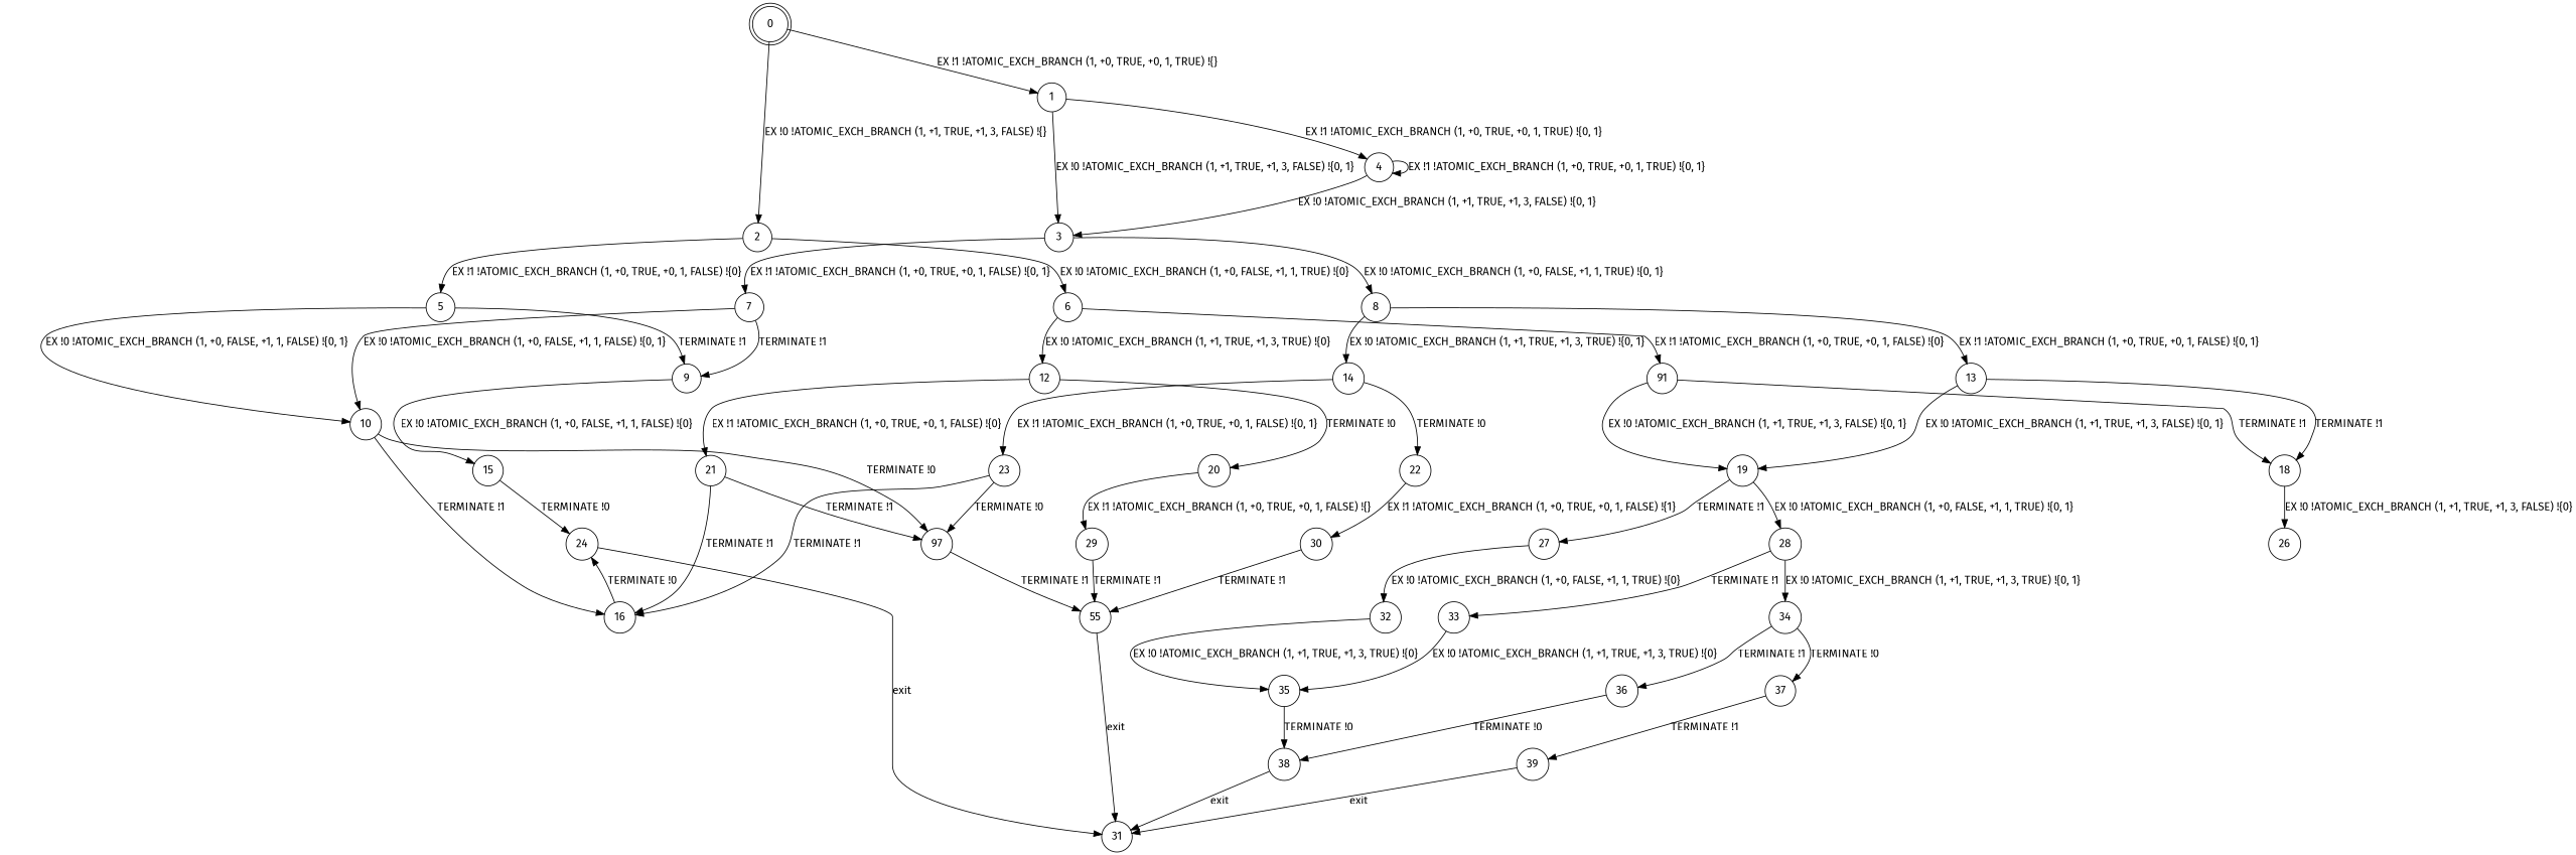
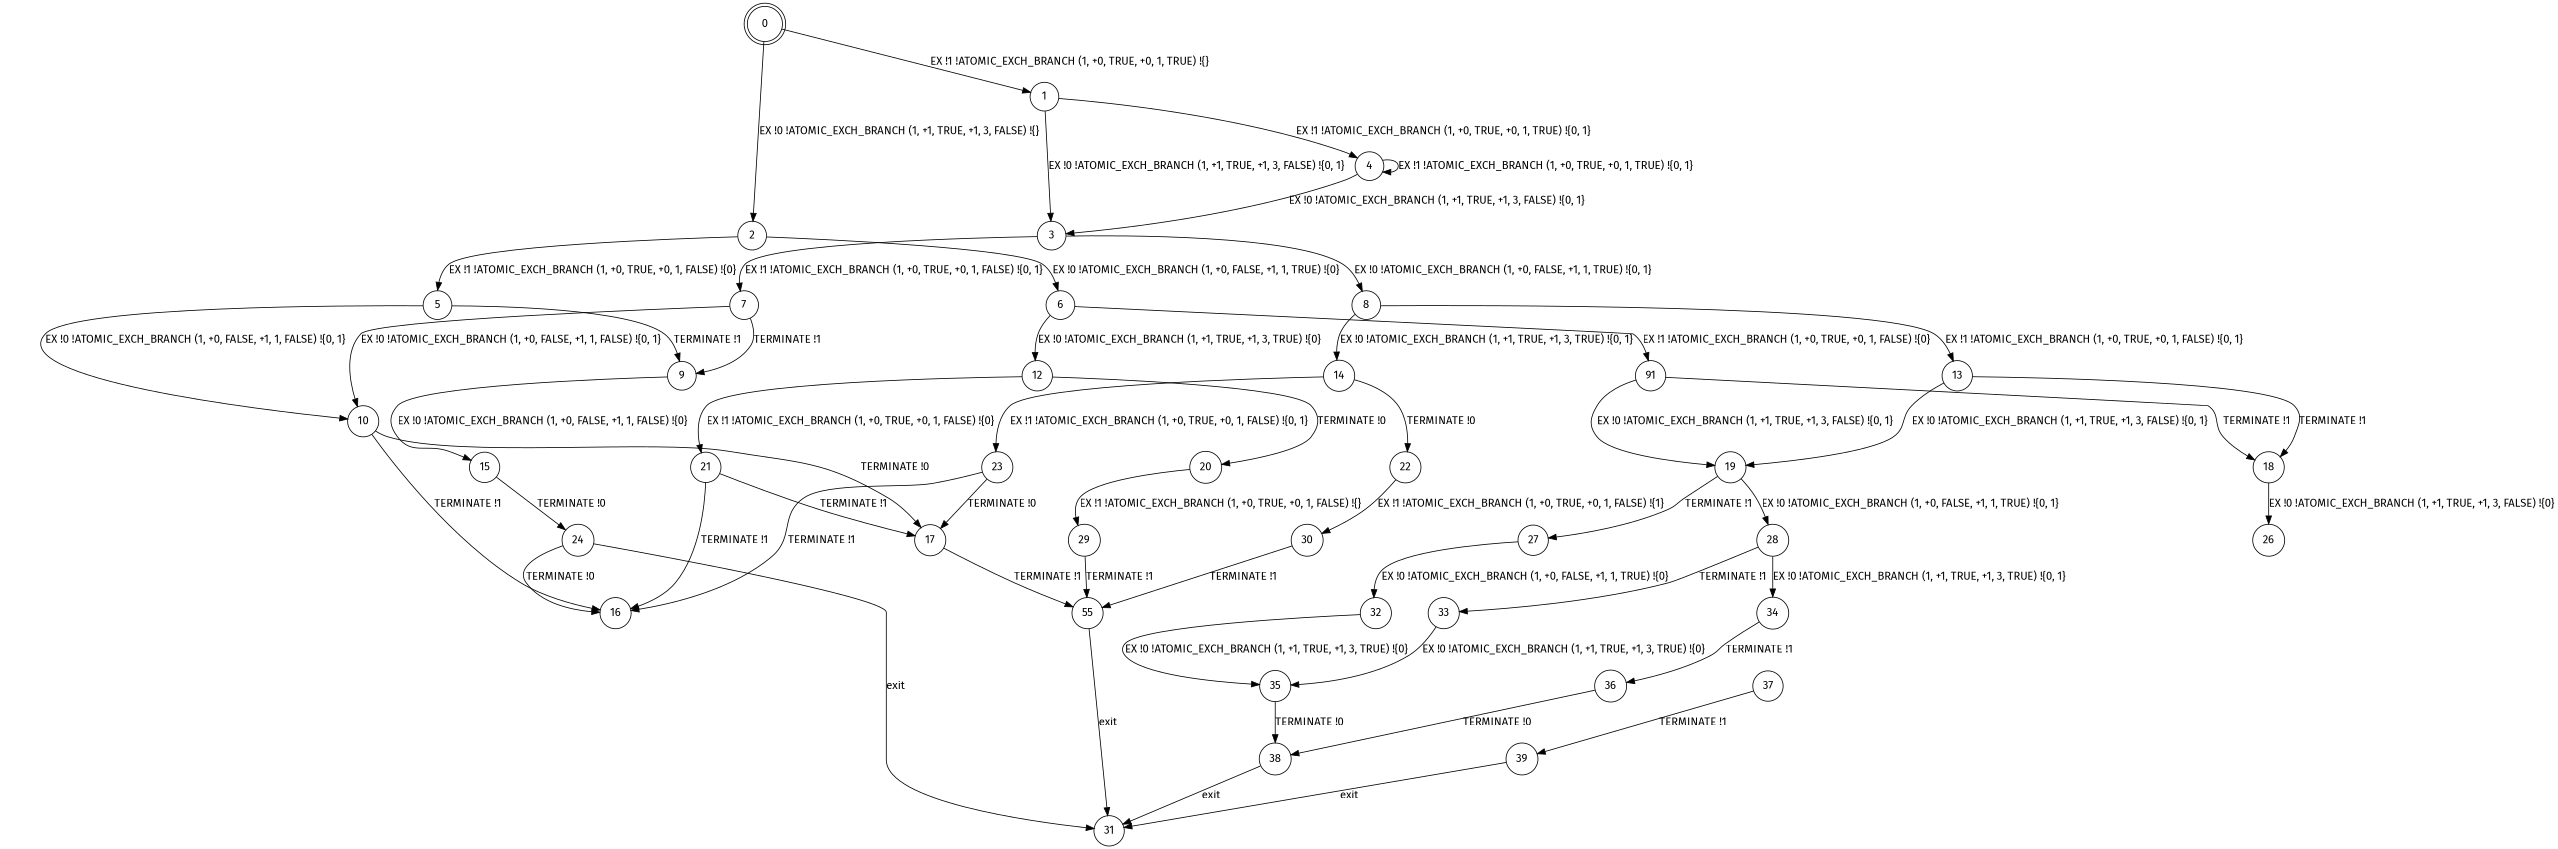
  digraph {
    fontname="Fira Sans"
    node [fontname="Fira Sans" shape=circle]
    edge [fontname="Fira Sans"]
    0 [peripheries=2]
    1
    2
    3
    4
    5
    6
    7
    8
    9
    10
    n12 [label=91]
    12
    13
    14
    15
    16
-   17 [label=97]
+   17
    18
    19
    20
    21
    22
    23
    24
    n26 [label=55]
    26
    27
    28
    29
    30
    31
    32
    33
    34
    35
    36
    37
    38
    39
    0 -> 1 [label="EX !1 !ATOMIC_EXCH_BRANCH (1, +0, TRUE, +0, 1, TRUE) !{}"]
    0 -> 2 [label="EX !0 !ATOMIC_EXCH_BRANCH (1, +1, TRUE, +1, 3, FALSE) !{}"]
    1 -> 3 [label="EX !0 !ATOMIC_EXCH_BRANCH (1, +1, TRUE, +1, 3, FALSE) !{0, 1}"]
    1 -> 4 [label="EX !1 !ATOMIC_EXCH_BRANCH (1, +0, TRUE, +0, 1, TRUE) !{0, 1}"]
    2 -> 5 [label="EX !1 !ATOMIC_EXCH_BRANCH (1, +0, TRUE, +0, 1, FALSE) !{0}"]
    2 -> 6 [label="EX !0 !ATOMIC_EXCH_BRANCH (1, +0, FALSE, +1, 1, TRUE) !{0}"]
    3 -> 7 [label="EX !1 !ATOMIC_EXCH_BRANCH (1, +0, TRUE, +0, 1, FALSE) !{0, 1}"]
    3 -> 8 [label="EX !0 !ATOMIC_EXCH_BRANCH (1, +0, FALSE, +1, 1, TRUE) !{0, 1}"]
    4 -> 3 [label="EX !0 !ATOMIC_EXCH_BRANCH (1, +1, TRUE, +1, 3, FALSE) !{0, 1}"]
    4 -> 4 [label="EX !1 !ATOMIC_EXCH_BRANCH (1, +0, TRUE, +0, 1, TRUE) !{0, 1}"]
    5 -> 9 [label="TERMINATE !1"]
    5 -> 10 [label="EX !0 !ATOMIC_EXCH_BRANCH (1, +0, FALSE, +1, 1, FALSE) !{0, 1}"]
    6 -> n12 [label="EX !1 !ATOMIC_EXCH_BRANCH (1, +0, TRUE, +0, 1, FALSE) !{0}"]
    6 -> 12 [label="EX !0 !ATOMIC_EXCH_BRANCH (1, +1, TRUE, +1, 3, TRUE) !{0}"]
    7 -> 9 [label="TERMINATE !1"]
    7 -> 10 [label="EX !0 !ATOMIC_EXCH_BRANCH (1, +0, FALSE, +1, 1, FALSE) !{0, 1}"]
    8 -> 13 [label="EX !1 !ATOMIC_EXCH_BRANCH (1, +0, TRUE, +0, 1, FALSE) !{0, 1}"]
    8 -> 14 [label="EX !0 !ATOMIC_EXCH_BRANCH (1, +1, TRUE, +1, 3, TRUE) !{0, 1}"]
    9 -> 15 [label="EX !0 !ATOMIC_EXCH_BRANCH (1, +0, FALSE, +1, 1, FALSE) !{0}"]
    10 -> 16 [label="TERMINATE !1"]
    10 -> 17 [label="TERMINATE !0"]
    n12 -> 18 [label="TERMINATE !1"]
    n12 -> 19 [label="EX !0 !ATOMIC_EXCH_BRANCH (1, +1, TRUE, +1, 3, FALSE) !{0, 1}"]
    12 -> 20 [label="TERMINATE !0"]
    12 -> 21 [label="EX !1 !ATOMIC_EXCH_BRANCH (1, +0, TRUE, +0, 1, FALSE) !{0}"]
    13 -> 18 [label="TERMINATE !1"]
    13 -> 19 [label="EX !0 !ATOMIC_EXCH_BRANCH (1, +1, TRUE, +1, 3, FALSE) !{0, 1}"]
    14 -> 22 [label="TERMINATE !0"]
    14 -> 23 [label="EX !1 !ATOMIC_EXCH_BRANCH (1, +0, TRUE, +0, 1, FALSE) !{0, 1}"]
    15 -> 24 [label="TERMINATE !0"]
-   16 -> 24 [label="TERMINATE !0"]
+   24 -> 16 [label="TERMINATE !0"]
    17 -> n26 [label="TERMINATE !1"]
    18 -> 26 [label="EX !0 !ATOMIC_EXCH_BRANCH (1, +1, TRUE, +1, 3, FALSE) !{0}"]
    19 -> 27 [label="TERMINATE !1"]
    19 -> 28 [label="EX !0 !ATOMIC_EXCH_BRANCH (1, +0, FALSE, +1, 1, TRUE) !{0, 1}"]
    20 -> 29 [label="EX !1 !ATOMIC_EXCH_BRANCH (1, +0, TRUE, +0, 1, FALSE) !{}"]
    21 -> 16 [label="TERMINATE !1"]
    21 -> 17 [label="TERMINATE !1"]
    22 -> 30 [label="EX !1 !ATOMIC_EXCH_BRANCH (1, +0, TRUE, +0, 1, FALSE) !{1}"]
    23 -> 16 [label="TERMINATE !1"]
    23 -> 17 [label="TERMINATE !0"]
    24 -> 31 [label=exit]
    n26 -> 31 [label=exit]
    27 -> 32 [label="EX !0 !ATOMIC_EXCH_BRANCH (1, +0, FALSE, +1, 1, TRUE) !{0}"]
    28 -> 33 [label="TERMINATE !1"]
    28 -> 34 [label="EX !0 !ATOMIC_EXCH_BRANCH (1, +1, TRUE, +1, 3, TRUE) !{0, 1}"]
    29 -> n26 [label="TERMINATE !1"]
    30 -> n26 [label="TERMINATE !1"]
    32 -> 35 [label="EX !0 !ATOMIC_EXCH_BRANCH (1, +1, TRUE, +1, 3, TRUE) !{0}"]
    33 -> 35 [label="EX !0 !ATOMIC_EXCH_BRANCH (1, +1, TRUE, +1, 3, TRUE) !{0}"]
    34 -> 36 [label="TERMINATE !1"]
-   34 -> 37 [label="TERMINATE !0"]
    35 -> 38 [label="TERMINATE !0"]
    36 -> 38 [label="TERMINATE !0"]
    37 -> 39 [label="TERMINATE !1"]
    38 -> 31 [label=exit]
    39 -> 31 [label=exit]
  }
